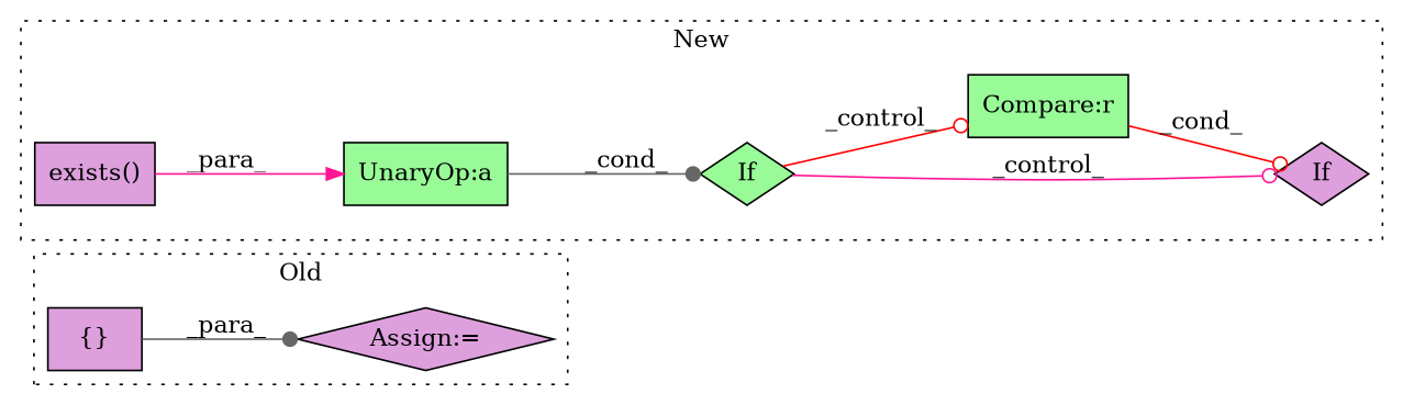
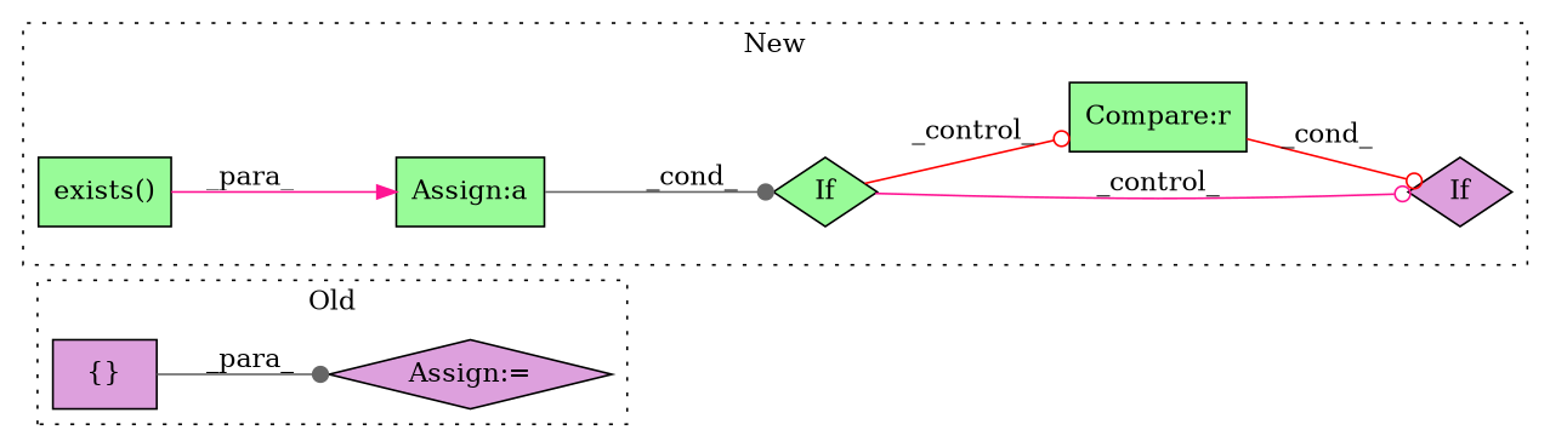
  digraph {
    rankdir=LR
    node [a=96 fillcolor=plum l=3 shape=box style=filled]
    edge [arrowhead=odot color=gray40]
    n1 [a=95 l="22,18" label="{}" s="1171,1315"]
    n2 [a=68 label="Assign:=" s=1168 shape=diamond]
-   n3 [a=75 l="28,10" label="exists()" s="1411,1466"]
+   n3 [a=75 fillcolor=palegreen l="28,10" label="exists()" s="1411,1466"]
    n4 [fillcolor=palegreen label=If s=1372 shape=diamond]
-   n5 [a=61 fillcolor=palegreen label="UnaryOp:a" s=1407]
+   n5 [a=61 fillcolor=palegreen label="Assign:a" s=1407]
    n6 [label=If s=1490 shape=diamond]
    n7 [a=40 fillcolor=palegreen l=57 label="Compare:r" s=1493]
    subgraph cluster_1 {
      label=Old
      style=dotted
      n1
      n2
    }
    subgraph cluster_2 {
      label=New
      style=dotted
      n3
      n4
      n5
      n6
      n7
    }
    n1 -> n2 [arrowhead=dot label=_para_]
    n3 -> n5 [arrowhead=normal color=deeppink label=_para_]
    n4 -> n6 [color=deeppink label=_control_]
    n4 -> n7 [color=red label=_control_]
    n5 -> n4 [arrowhead=dot label=_cond_]
    n7 -> n6 [color=red label=_cond_]
  }
